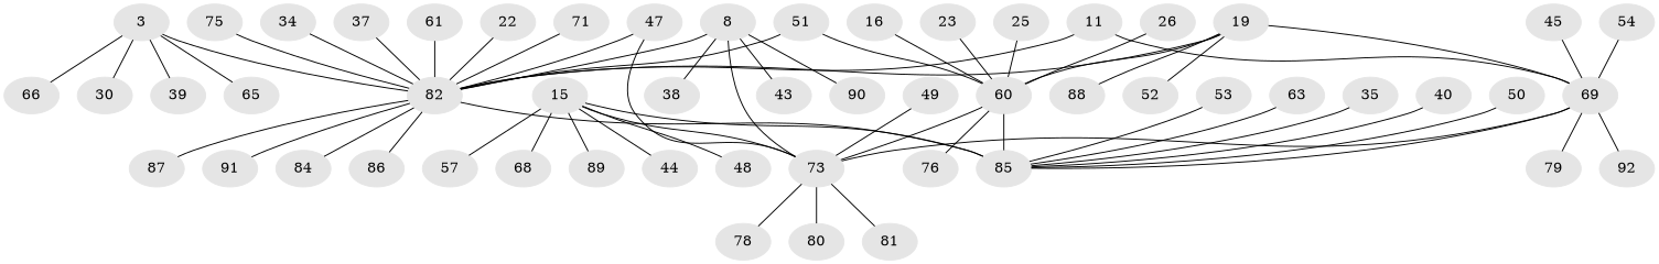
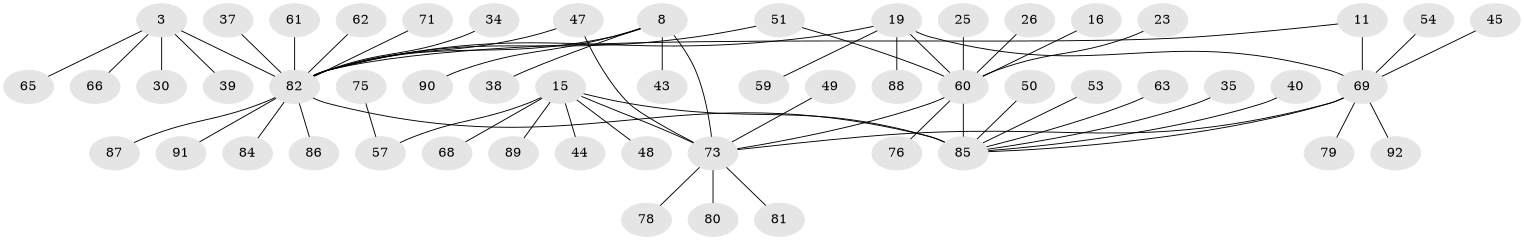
  graph {
    node [color=gray90 style=filled]
    3 [super="+2"]
    30
    39
    65
    66
    82 [super="+21+52+22+55+42+70+72+77+67"]
    85 [super="+36+16"]
    84
    86
    87 [super="+64"]
    91
    8 [super="+6"]
    38
    43
    73 [super="+58+7+24+27"]
    90
    78
    80
    81
    11 [super="+10"]
    69 [super="+33"]
    79
    92
    15 [super="+14"]
    44
    48
    57
    68
    89
    19 [super="+17"]
-   59 [label=52]
+   59
    60 [super="+20"]
    88
    76
    23
    25
    26
    34
    35
    37
    40
    45
    n43 [label=16]
    47
    49
    50 [super="+32"]
    51
    53
    54
    61
-   62 [label=22]
+   62
    63
    71
    75 [super="+41"]
    3 -- 30
    3 -- 39
    3 -- 65
    3 -- 66
    3 -- 82 [weight=4]
    82 -- 85 [weight=3]
    82 -- 84
    82 -- 86
    82 -- 87
    82 -- 91
    8 -- 82 [weight=2]
    8 -- 38
    8 -- 43
    8 -- 73 [weight=4]
    8 -- 90
    73 -- 78
    73 -- 80
    73 -- 81
    11 -- 82
    11 -- 69 [weight=4]
    69 -- 85
    69 -- 73
    69 -- 79
    69 -- 92
    15 -- 85 [weight=4]
    15 -- 73
    15 -- 44
    15 -- 48
    15 -- 57
    15 -- 68
    15 -- 89
    19 -- 82
    19 -- 69
    19 -- 59
    19 -- 60 [weight=4]
    19 -- 88
    60 -- 85 [weight=2]
    60 -- 73
    60 -- 76
    23 -- 60
    25 -- 60
    26 -- 60
    34 -- 82
    35 -- 85
    37 -- 82
    40 -- 85
    45 -- 69
    n43 -- 60
    47 -- 82
    47 -- 73
    49 -- 73
    50 -- 85
    51 -- 82
    51 -- 60
    53 -- 85
    54 -- 69
    61 -- 82
    62 -- 82
    63 -- 85
    71 -- 82
-   75 -- 82
+   75 -- 57
  }
